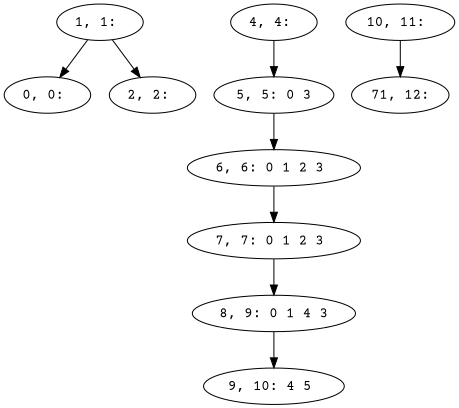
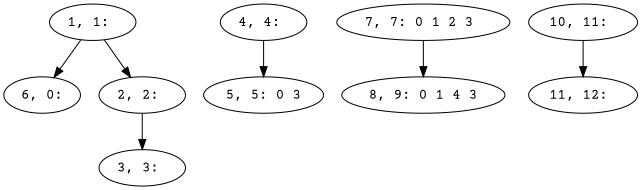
  digraph {
    fontname="Courier Prime"
    node [fontname="Courier Prime"]
    edge [fontname="Courier Prime"]
-   n1 [label="0, 0: "]
+   n1 [label="6, 0:"]
    n2 [label="1, 1: "]
    n3 [label="2, 2: "]
+   n4 [label="3, 3: "]
    n5 [label="4, 4: "]
    n6 [label="5, 5: 0 3"]
-   n7 [label="6, 6: 0 1 2 3 "]
    n8 [label="7, 7: 0 1 2 3 "]
    n9 [label="8, 9: 0 1 4 3"]
-   n10 [label="9, 10: 4 5 "]
    n11 [label="10, 11: "]
-   n12 [label="71, 12:"]
+   n12 [label="11, 12: "]
    n2 -> n1
    n2 -> n3
+   n3 -> n4
    n5 -> n6
-   n6 -> n7
-   n7 -> n8
    n8 -> n9
-   n9 -> n10
    n11 -> n12
  }
